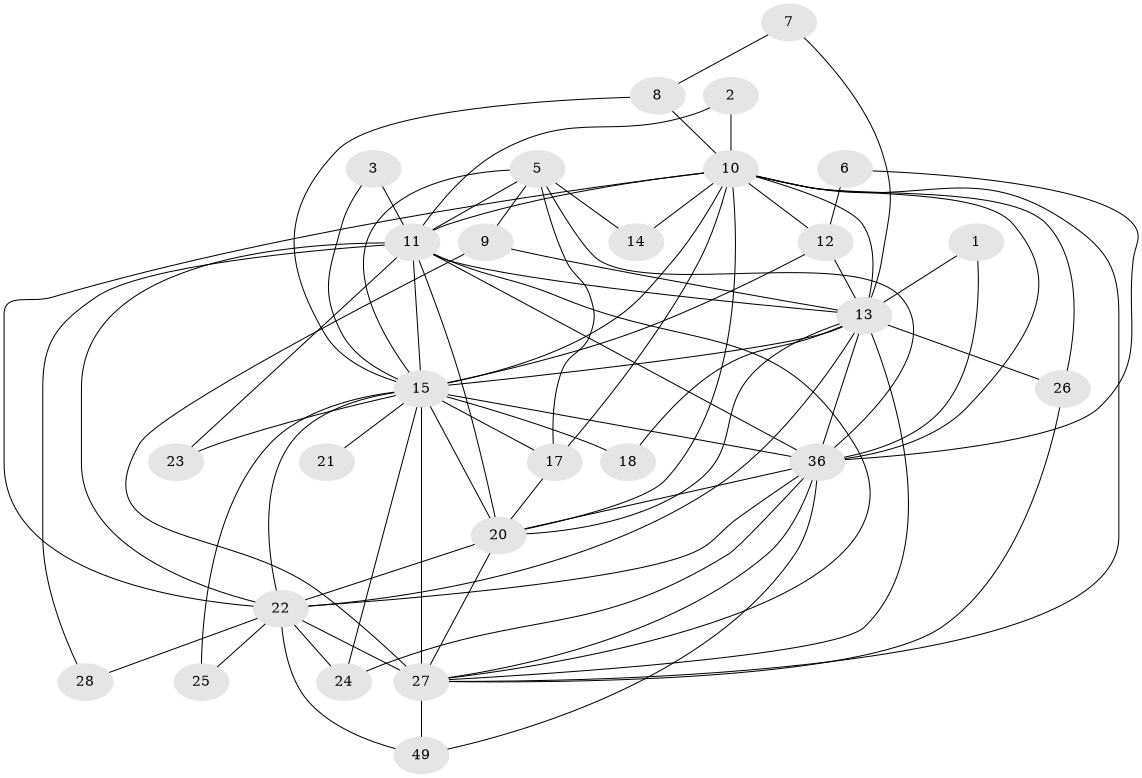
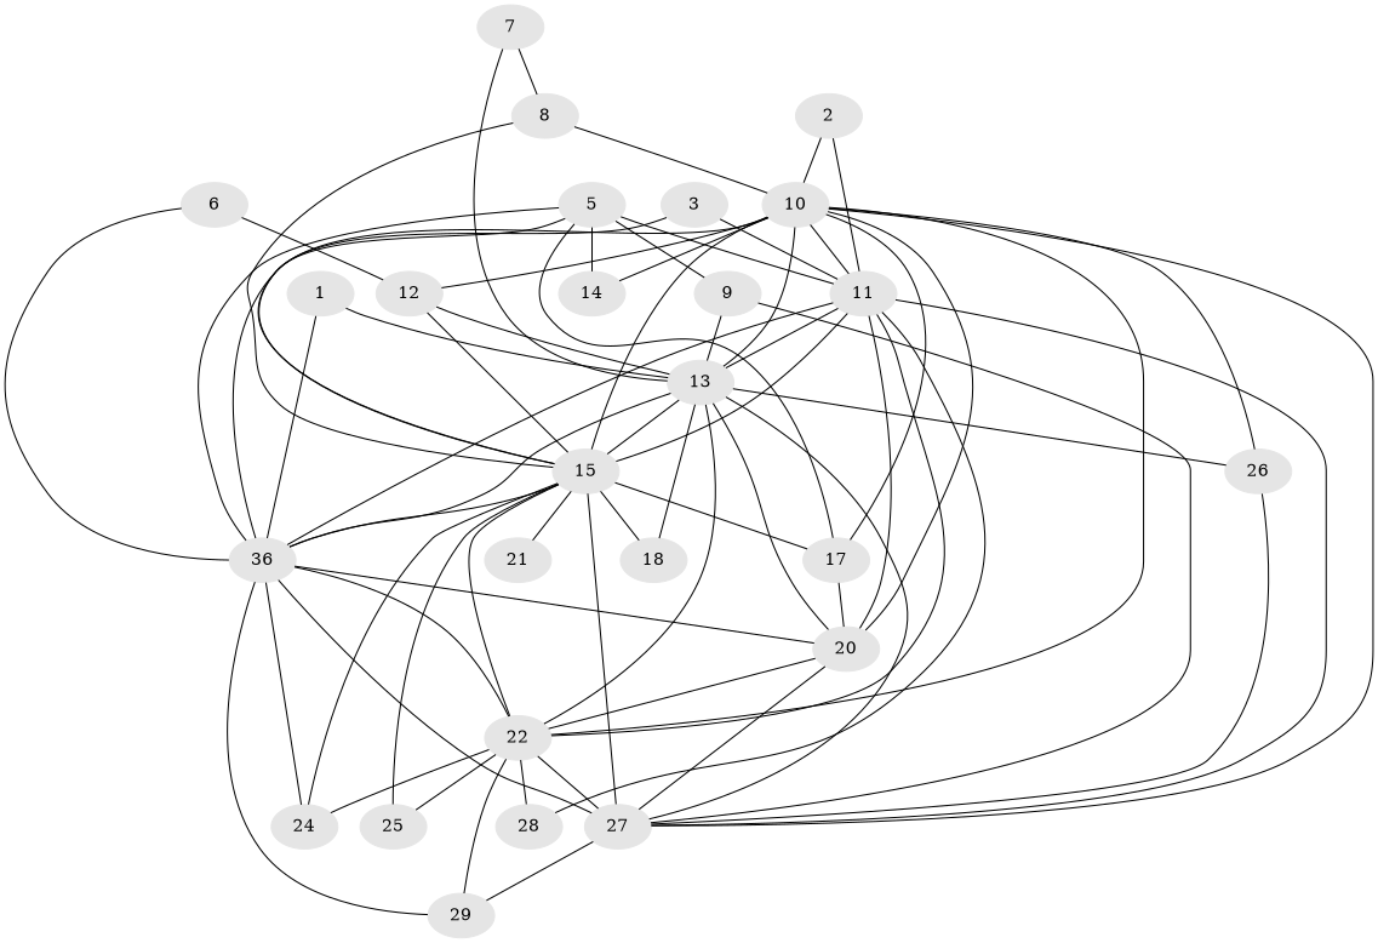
  graph {
    node [color=gray90 style=filled]
    edge [weight=1.0]
    1
    13
    n3 [label=36]
    15
    20
    27
    22
    26
    18
    24
-   29 [label=49]
+   29
    2
    10
    11
    14
    17
    12
-   23
    28
    3
    21
    25
    8
    5
    9
    6
    7
    1 -- 13
    1 -- n3
    13 -- n3 [weight=2.0]
    13 -- 15 [weight=3.0]
    13 -- 20
    13 -- 27
    13 -- 22
    13 -- 26
    13 -- 18
    n3 -- 20
    n3 -- 27
    n3 -- 22 [weight=2.0]
    n3 -- 24
    n3 -- 29
    15 -- n3 [weight=2.0]
-   15 -- 20 [weight=3.0]
    15 -- 27 [weight=5.0]
    15 -- 22 [weight=3.0]
    15 -- 18
    15 -- 24
    15 -- 17
-   15 -- 23
    15 -- 21 [weight=2.0]
    15 -- 25 [weight=2.0]
    20 -- 27
    20 -- 22
    27 -- 29
    22 -- 27 [weight=2.0]
    22 -- 24
    22 -- 29
    22 -- 28
    22 -- 25
    26 -- 27
    2 -- 10
    2 -- 11
    10 -- 13 [weight=2.0]
    10 -- n3
    10 -- 15 [weight=2.0]
    10 -- 20
    10 -- 27
    10 -- 22
    10 -- 26
    10 -- 11 [weight=2.0]
    10 -- 14
    10 -- 17
    10 -- 12
    11 -- 13 [weight=2.0]
    11 -- n3 [weight=2.0]
    11 -- 15 [weight=5.0]
    11 -- 20 [weight=4.0]
    11 -- 27 [weight=2.0]
    11 -- 22 [weight=2.0]
-   11 -- 23 [weight=2.0]
    11 -- 28
    17 -- 20
    12 -- 13
    12 -- 15
    3 -- 15
    3 -- 11
    8 -- 15
    8 -- 10
    5 -- n3
    5 -- 15
    5 -- 11
    5 -- 14
    5 -- 17
    5 -- 9
    9 -- 13
    9 -- 27
    6 -- n3
    6 -- 12
    7 -- 13
    7 -- 8
  }
